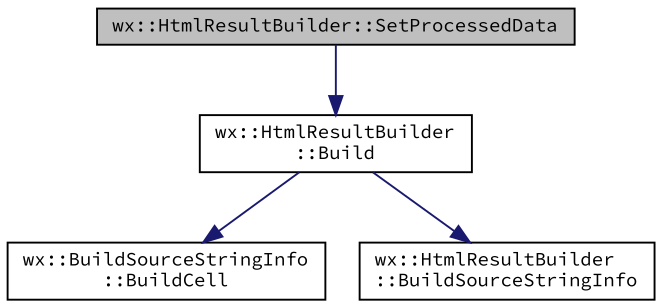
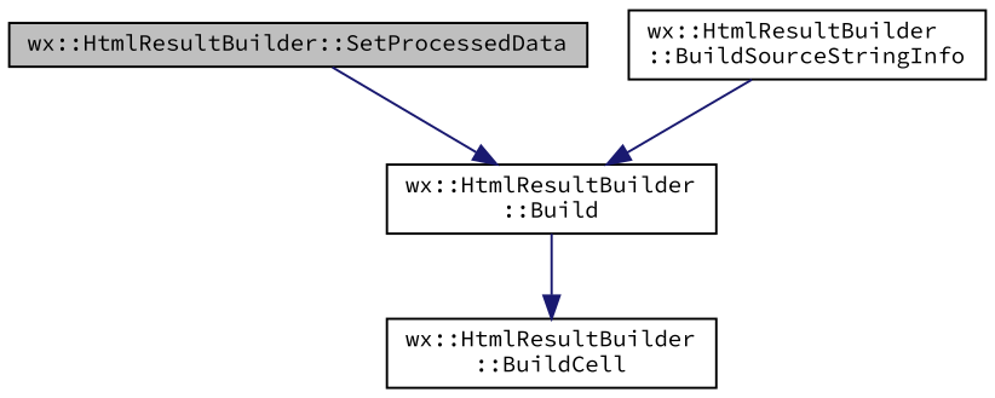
  digraph {
    fontname="Source Code Pro"
    rankdir=TB
    node [color=black fillcolor=white fontname="Source Code Pro" fontsize=10 shape=record style=filled]
    edge [color=midnightblue fontname="Source Code Pro" fontsize=10 labelfontname=Verdana labelfontsize=10 style=solid]
    n1 [fillcolor=grey75 fontcolor=black height=0.2 label="wx::HtmlResultBuilder::SetProcessedData" width=0.4]
    n2 [height=0.2 label="wx::HtmlResultBuilder\l::Build" width=0.4]
-   n3 [height=0.2 label="wx::BuildSourceStringInfo\l::BuildCell" width=0.4]
+   n3 [height=0.2 label="wx::HtmlResultBuilder\l::BuildCell" width=0.4]
    n4 [height=0.2 label="wx::HtmlResultBuilder\l::BuildSourceStringInfo" width=0.4]
    n1 -> n2
    n2 -> n3
-   n2 -> n4
+   n4 -> n2
  }
